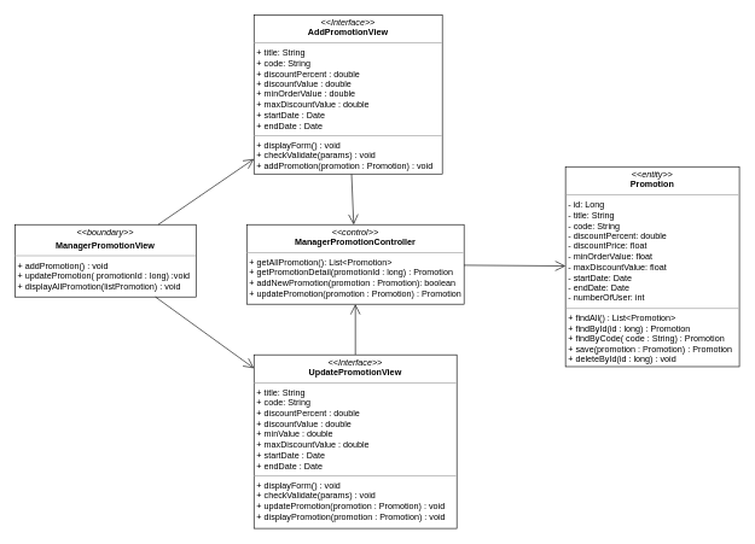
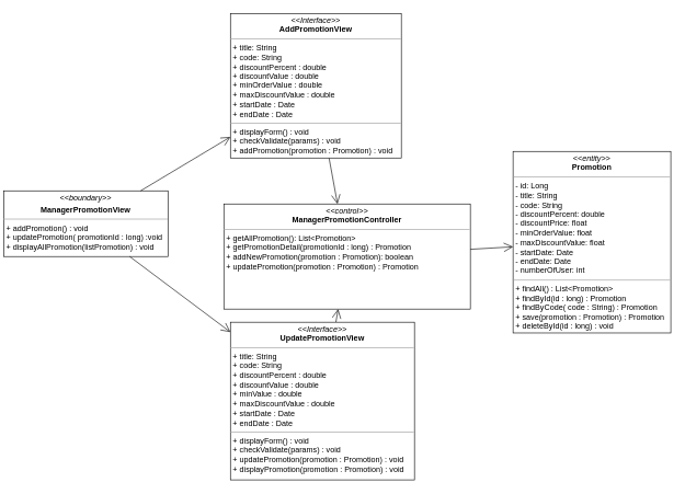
  <mxCell id="0" />
  <mxCell id="1" parent="0" />
  <mxCell id="2" value="" style="endArrow=open;endFill=1;endSize=12;html=1;" parent="1" source="8" target="3" edge="1"><mxGeometry width="160" relative="1" as="geometry"><mxPoint x="620" y="340" as="sourcePoint" /><mxPoint x="500" y="270" as="targetPoint" /></mxGeometry></mxCell>
- <mxCell id="3" value="&lt;p style=&quot;margin: 0px ; margin-top: 4px ; text-align: center&quot;&gt;&lt;i&gt;&amp;lt;&amp;lt;control&amp;gt;&amp;gt;&lt;/i&gt;&lt;br&gt;&lt;b&gt;ManagerPromotionController&lt;/b&gt;&lt;/p&gt;&lt;hr size=&quot;1&quot;&gt;&lt;p style=&quot;margin: 0px ; margin-left: 4px&quot;&gt;+ getAllPromotion(): List&amp;lt;Promotion&amp;gt;&lt;br&gt;&lt;/p&gt;&lt;p style=&quot;margin: 0px ; margin-left: 4px&quot;&gt;+ getPromotionDetail(promotionId : long) : Promotion&lt;/p&gt;&lt;p style=&quot;margin: 0px ; margin-left: 4px&quot;&gt;+ addNewPromotion(promotion : Promotion): boolean&lt;/p&gt;&lt;p style=&quot;margin: 0px ; margin-left: 4px&quot;&gt;+ updatePromotion(promotion : Promotion) : Promotion&lt;/p&gt;" style="verticalAlign=top;align=left;overflow=fill;fontSize=12;fontFamily=Helvetica;html=1;" parent="1" vertex="1"><mxGeometry x="340" y="310" width="300" height="110" as="geometry" /></mxCell>
+ <mxCell id="3" value="&lt;p style=&quot;margin: 0px ; margin-top: 4px ; text-align: center&quot;&gt;&lt;i&gt;&amp;lt;&amp;lt;control&amp;gt;&amp;gt;&lt;/i&gt;&lt;br&gt;&lt;b&gt;ManagerPromotionController&lt;/b&gt;&lt;/p&gt;&lt;hr size=&quot;1&quot;&gt;&lt;p style=&quot;margin: 0px ; margin-left: 4px&quot;&gt;+ getAllPromotion(): List&amp;lt;Promotion&amp;gt;&lt;br&gt;&lt;/p&gt;&lt;p style=&quot;margin: 0px ; margin-left: 4px&quot;&gt;+ getPromotionDetail(promotionId : long) : Promotion&lt;/p&gt;&lt;p style=&quot;margin: 0px ; margin-left: 4px&quot;&gt;+ addNewPromotion(promotion : Promotion): boolean&lt;/p&gt;&lt;p style=&quot;margin: 0px ; margin-left: 4px&quot;&gt;+ updatePromotion(promotion : Promotion) : Promotion&lt;/p&gt;" style="verticalAlign=top;align=left;overflow=fill;fontSize=12;fontFamily=Helvetica;html=1;" parent="1" vertex="1"><mxGeometry x="340" y="310" width="375" height="160" as="geometry" /></mxCell>
  <mxCell id="4" value="" style="endArrow=open;endFill=1;endSize=12;html=1;" parent="1" source="3" target="5" edge="1"><mxGeometry width="160" relative="1" as="geometry"><mxPoint x="1030" y="370" as="sourcePoint" /><mxPoint x="1020" y="379.22" as="targetPoint" /></mxGeometry></mxCell>
  <mxCell id="5" value="&lt;p style=&quot;margin: 0px ; margin-top: 4px ; text-align: center&quot;&gt;&lt;i&gt;&amp;lt;&amp;lt;entity&amp;gt;&amp;gt;&lt;/i&gt;&lt;br&gt;&lt;b&gt;Promotion&lt;/b&gt;&lt;/p&gt;&lt;hr size=&quot;1&quot;&gt;&lt;p style=&quot;margin: 0px ; margin-left: 4px&quot;&gt;- id: Long&lt;/p&gt;&lt;p style=&quot;margin: 0px 0px 0px 4px&quot;&gt;- title: String&lt;br&gt;- code: String&lt;/p&gt;&lt;p style=&quot;margin: 0px 0px 0px 4px&quot;&gt;- discountPercent: double&lt;/p&gt;&lt;p style=&quot;margin: 0px 0px 0px 4px&quot;&gt;- discountPrice: float&lt;/p&gt;&lt;p style=&quot;margin: 0px 0px 0px 4px&quot;&gt;- minOrderValue: float&lt;/p&gt;&lt;p style=&quot;margin: 0px 0px 0px 4px&quot;&gt;- maxDiscountValue: float&lt;/p&gt;&lt;p style=&quot;margin: 0px 0px 0px 4px&quot;&gt;- startDate: Date&lt;/p&gt;&lt;p style=&quot;margin: 0px 0px 0px 4px&quot;&gt;- endDate: Date&lt;/p&gt;&lt;p style=&quot;margin: 0px 0px 0px 4px&quot;&gt;- numberOfUser: int&lt;span&gt;&amp;nbsp;&lt;/span&gt;&lt;/p&gt;&lt;hr size=&quot;1&quot;&gt;&lt;p style=&quot;margin: 0px 0px 0px 4px&quot;&gt;+ findAll() : List&amp;lt;Promotion&amp;gt;&lt;/p&gt;&lt;p style=&quot;margin: 0px 0px 0px 4px&quot;&gt;+ findById(id : long) : Promotion&lt;/p&gt;&lt;p style=&quot;margin: 0px 0px 0px 4px&quot;&gt;+ findByCode( code : String) : Promotion&lt;/p&gt;&lt;p style=&quot;margin: 0px 0px 0px 4px&quot;&gt;+ save(promotion : Promotion) : Promotion&lt;/p&gt;&lt;p style=&quot;margin: 0px 0px 0px 4px&quot;&gt;+ deleteById(id : long) : void&lt;/p&gt;" style="verticalAlign=top;align=left;overflow=fill;fontSize=12;fontFamily=Helvetica;html=1;" parent="1" vertex="1"><mxGeometry x="780" width="240" height="276.36" as="geometry" y="230" /></mxCell>
  <mxCell id="6" value="" style="endArrow=open;endFill=1;endSize=12;html=1;" parent="1" source="9" target="3" edge="1"><mxGeometry width="160" relative="1" as="geometry"><mxPoint x="620" y="444.946" as="sourcePoint" /><mxPoint x="890" y="440" as="targetPoint" /></mxGeometry></mxCell>
- <mxCell id="7" value="&lt;p style=&quot;margin: 0px ; margin-top: 4px ; text-align: center&quot;&gt;&lt;i&gt;&amp;lt;&amp;lt;boundary&amp;gt;&amp;gt;&lt;/i&gt;&lt;/p&gt;&lt;p style=&quot;margin: 0px ; margin-top: 4px ; text-align: center&quot;&gt;&lt;b&gt;ManagerPromotionView&lt;/b&gt;&lt;/p&gt;&lt;hr size=&quot;1&quot;&gt;&lt;p style=&quot;margin: 0px ; margin-left: 4px&quot;&gt;&lt;span&gt;+ addPromotion() : void&lt;/span&gt;&lt;br&gt;&lt;/p&gt;&lt;p style=&quot;margin: 0px ; margin-left: 4px&quot;&gt;&lt;span&gt;+ updatePromotion( promotionId : long) :void&lt;/span&gt;&lt;/p&gt;&lt;p style=&quot;margin: 0px ; margin-left: 4px&quot;&gt;+ displayAllPromotion(listPromotion) : void&lt;span&gt;&lt;br&gt;&lt;/span&gt;&lt;/p&gt;" style="verticalAlign=top;align=left;overflow=fill;fontSize=12;fontFamily=Helvetica;html=1;" vertex="1" parent="1"><mxGeometry x="20" y="310" width="250" height="100" as="geometry" /></mxCell>
+ <mxCell id="7" value="&lt;p style=&quot;margin: 0px ; margin-top: 4px ; text-align: center&quot;&gt;&lt;i&gt;&amp;lt;&amp;lt;boundary&amp;gt;&amp;gt;&lt;/i&gt;&lt;/p&gt;&lt;p style=&quot;margin: 0px ; margin-top: 4px ; text-align: center&quot;&gt;&lt;b&gt;ManagerPromotionView&lt;/b&gt;&lt;/p&gt;&lt;hr size=&quot;1&quot;&gt;&lt;p style=&quot;margin: 0px ; margin-left: 4px&quot;&gt;&lt;span&gt;+ addPromotion() : void&lt;/span&gt;&lt;br&gt;&lt;/p&gt;&lt;p style=&quot;margin: 0px ; margin-left: 4px&quot;&gt;&lt;span&gt;+ updatePromotion( promotionId : long) :void&lt;/span&gt;&lt;/p&gt;&lt;p style=&quot;margin: 0px ; margin-left: 4px&quot;&gt;+ displayAllPromotion(listPromotion) : void&lt;span&gt;&lt;br&gt;&lt;/span&gt;&lt;/p&gt;" style="verticalAlign=top;align=left;overflow=fill;fontSize=12;fontFamily=Helvetica;html=1;" vertex="1" parent="1"><mxGeometry x="5" y="290" width="250" height="100" as="geometry" /></mxCell>
  <mxCell id="8" value="&lt;p style=&quot;margin: 0px ; margin-top: 4px ; text-align: center&quot;&gt;&lt;i&gt;&amp;lt;&amp;lt;Interface&amp;gt;&amp;gt;&lt;/i&gt;&lt;br&gt;&lt;b&gt;AddPromotionView&lt;/b&gt;&lt;br&gt;&lt;/p&gt;&lt;hr size=&quot;1&quot;&gt;&lt;p style=&quot;margin: 0px ; margin-left: 4px&quot;&gt;+ title: String&lt;br&gt;+ code: String&lt;/p&gt;&lt;p style=&quot;margin: 0px ; margin-left: 4px&quot;&gt;+ discountPercent : double&lt;/p&gt;&lt;p style=&quot;margin: 0px ; margin-left: 4px&quot;&gt;+ discountValue : double&lt;/p&gt;&lt;p style=&quot;margin: 0px ; margin-left: 4px&quot;&gt;+ minOrderValue : double&lt;/p&gt;&lt;p style=&quot;margin: 0px ; margin-left: 4px&quot;&gt;+ maxDiscountValue : double&lt;/p&gt;&lt;p style=&quot;margin: 0px ; margin-left: 4px&quot;&gt;+ startDate : Date&lt;/p&gt;&lt;p style=&quot;margin: 0px ; margin-left: 4px&quot;&gt;+ endDate : Date&lt;/p&gt;&lt;hr size=&quot;1&quot;&gt;&lt;p style=&quot;margin: 0px 0px 0px 4px&quot;&gt;+ displayForm() : void&lt;br&gt;&lt;/p&gt;&lt;p style=&quot;margin: 0px 0px 0px 4px&quot;&gt;+ checkValidate(params) : void&lt;/p&gt;&lt;p style=&quot;margin: 0px 0px 0px 4px&quot;&gt;+ addPromotion(promotion : Promotion) : void&lt;/p&gt;" style="verticalAlign=top;align=left;overflow=fill;fontSize=12;fontFamily=Helvetica;html=1;" vertex="1" parent="1"><mxGeometry x="350" y="20" width="260" height="220" as="geometry" /></mxCell>
  <mxCell id="9" value="&lt;p style=&quot;margin: 0px ; margin-top: 4px ; text-align: center&quot;&gt;&lt;i&gt;&amp;lt;&amp;lt;Interface&amp;gt;&amp;gt;&lt;/i&gt;&lt;br&gt;&lt;b&gt;UpdatePromotionView&lt;/b&gt;&lt;br&gt;&lt;/p&gt;&lt;hr size=&quot;1&quot;&gt;&lt;p style=&quot;margin: 0px ; margin-left: 4px&quot;&gt;+ title: String&lt;br&gt;+ code: String&lt;/p&gt;&lt;p style=&quot;margin: 0px ; margin-left: 4px&quot;&gt;+ discountPercent : double&lt;/p&gt;&lt;p style=&quot;margin: 0px ; margin-left: 4px&quot;&gt;+ discountValue : double&lt;/p&gt;&lt;p style=&quot;margin: 0px ; margin-left: 4px&quot;&gt;+ minValue : double&lt;/p&gt;&lt;p style=&quot;margin: 0px ; margin-left: 4px&quot;&gt;+ maxDiscountValue : double&lt;/p&gt;&lt;p style=&quot;margin: 0px ; margin-left: 4px&quot;&gt;+ startDate : Date&lt;/p&gt;&lt;p style=&quot;margin: 0px ; margin-left: 4px&quot;&gt;+ endDate : Date&lt;/p&gt;&lt;hr size=&quot;1&quot;&gt;&lt;p style=&quot;margin: 0px 0px 0px 4px&quot;&gt;+ displayForm() : void&lt;br&gt;&lt;/p&gt;&lt;p style=&quot;margin: 0px 0px 0px 4px&quot;&gt;+ checkValidate(params) : void&lt;/p&gt;&lt;p style=&quot;margin: 0px 0px 0px 4px&quot;&gt;+ updatePromotion(promotion : Promotion) : void&lt;/p&gt;&lt;p style=&quot;margin: 0px 0px 0px 4px&quot;&gt;+ displayPromotion(promotion : Promotion) : void&lt;/p&gt;" style="verticalAlign=top;align=left;overflow=fill;fontSize=12;fontFamily=Helvetica;html=1;" vertex="1" parent="1"><mxGeometry x="350" y="490" width="280" height="240" as="geometry" /></mxCell>
  <mxCell id="10" value="" style="endArrow=open;endFill=1;endSize=12;html=1;" edge="1" parent="1" source="7" target="8"><mxGeometry width="160" relative="1" as="geometry"><mxPoint x="560" y="360" as="sourcePoint" /><mxPoint x="720" y="360" as="targetPoint" /></mxGeometry></mxCell>
  <mxCell id="11" value="" style="endArrow=open;endFill=1;endSize=12;html=1;" edge="1" parent="1" source="7" target="9"><mxGeometry width="160" relative="1" as="geometry"><mxPoint x="560" y="360" as="sourcePoint" /><mxPoint x="720" y="360" as="targetPoint" /></mxGeometry></mxCell>
